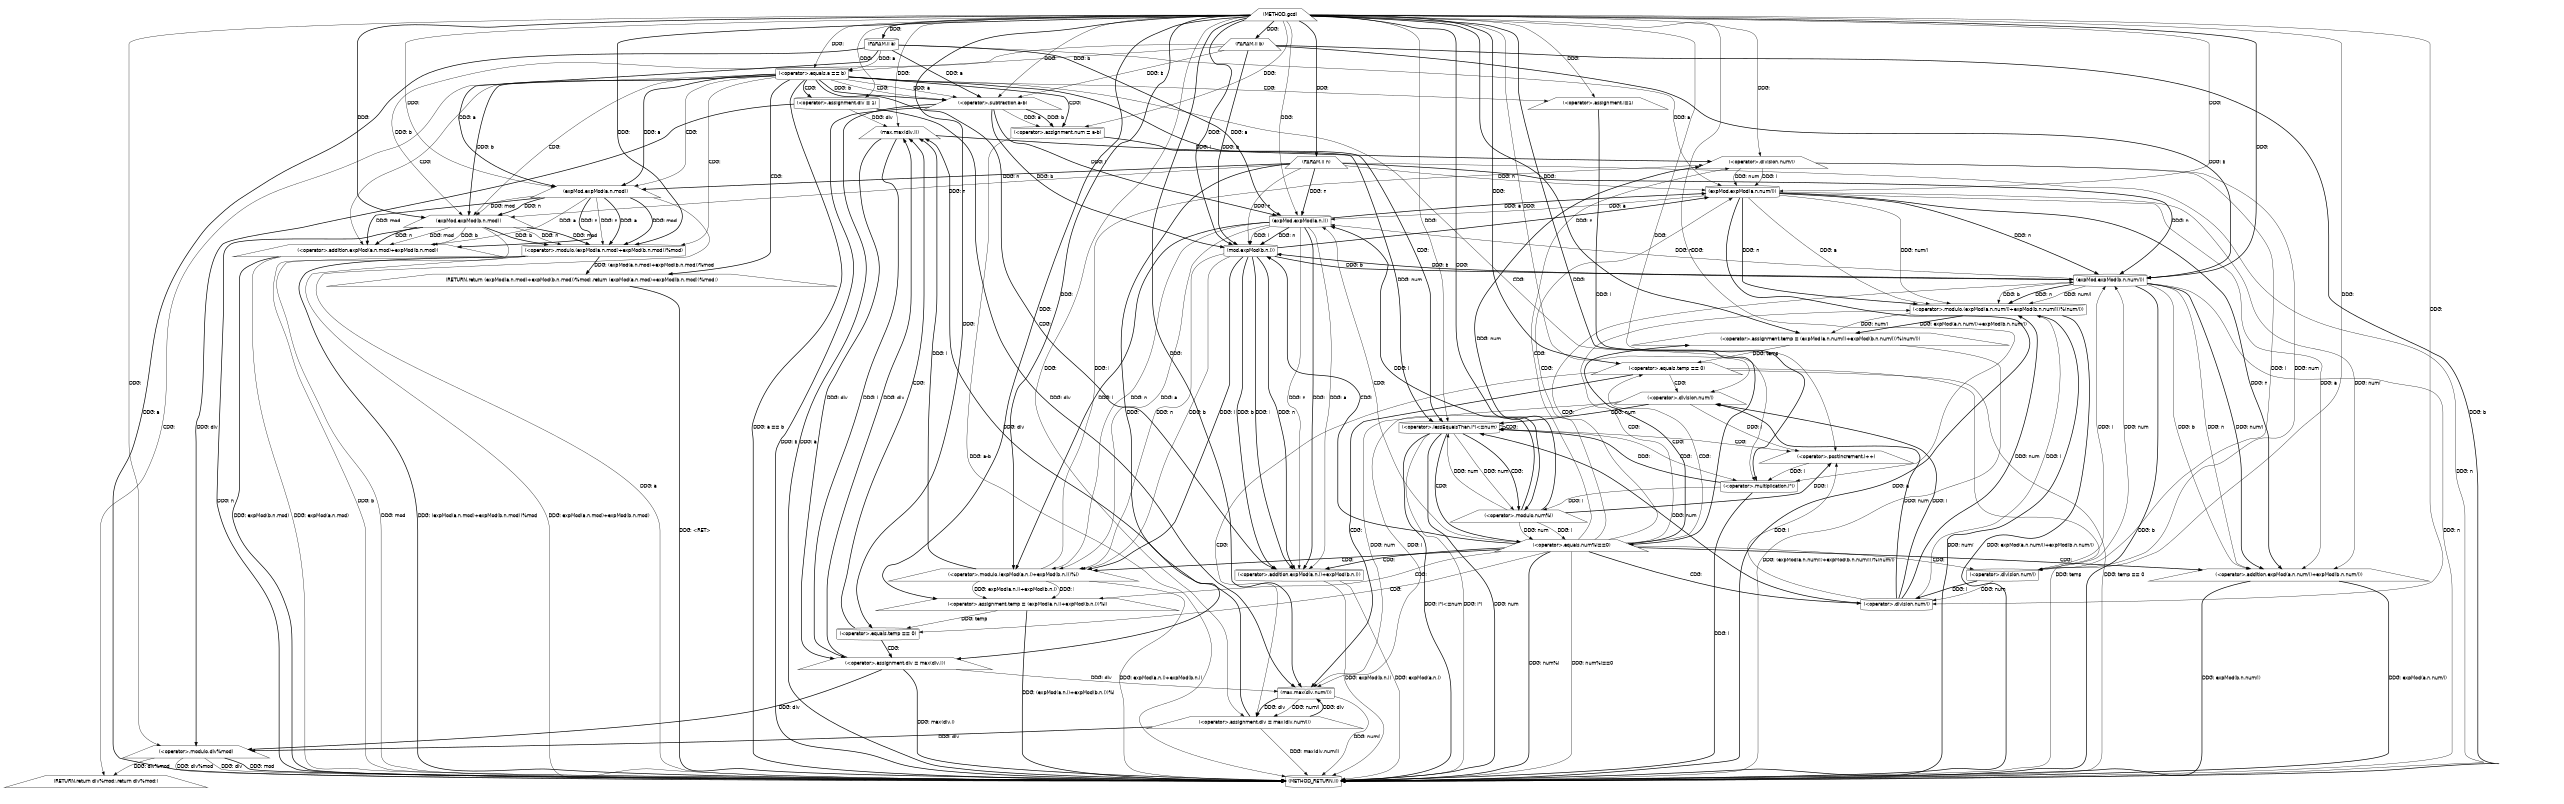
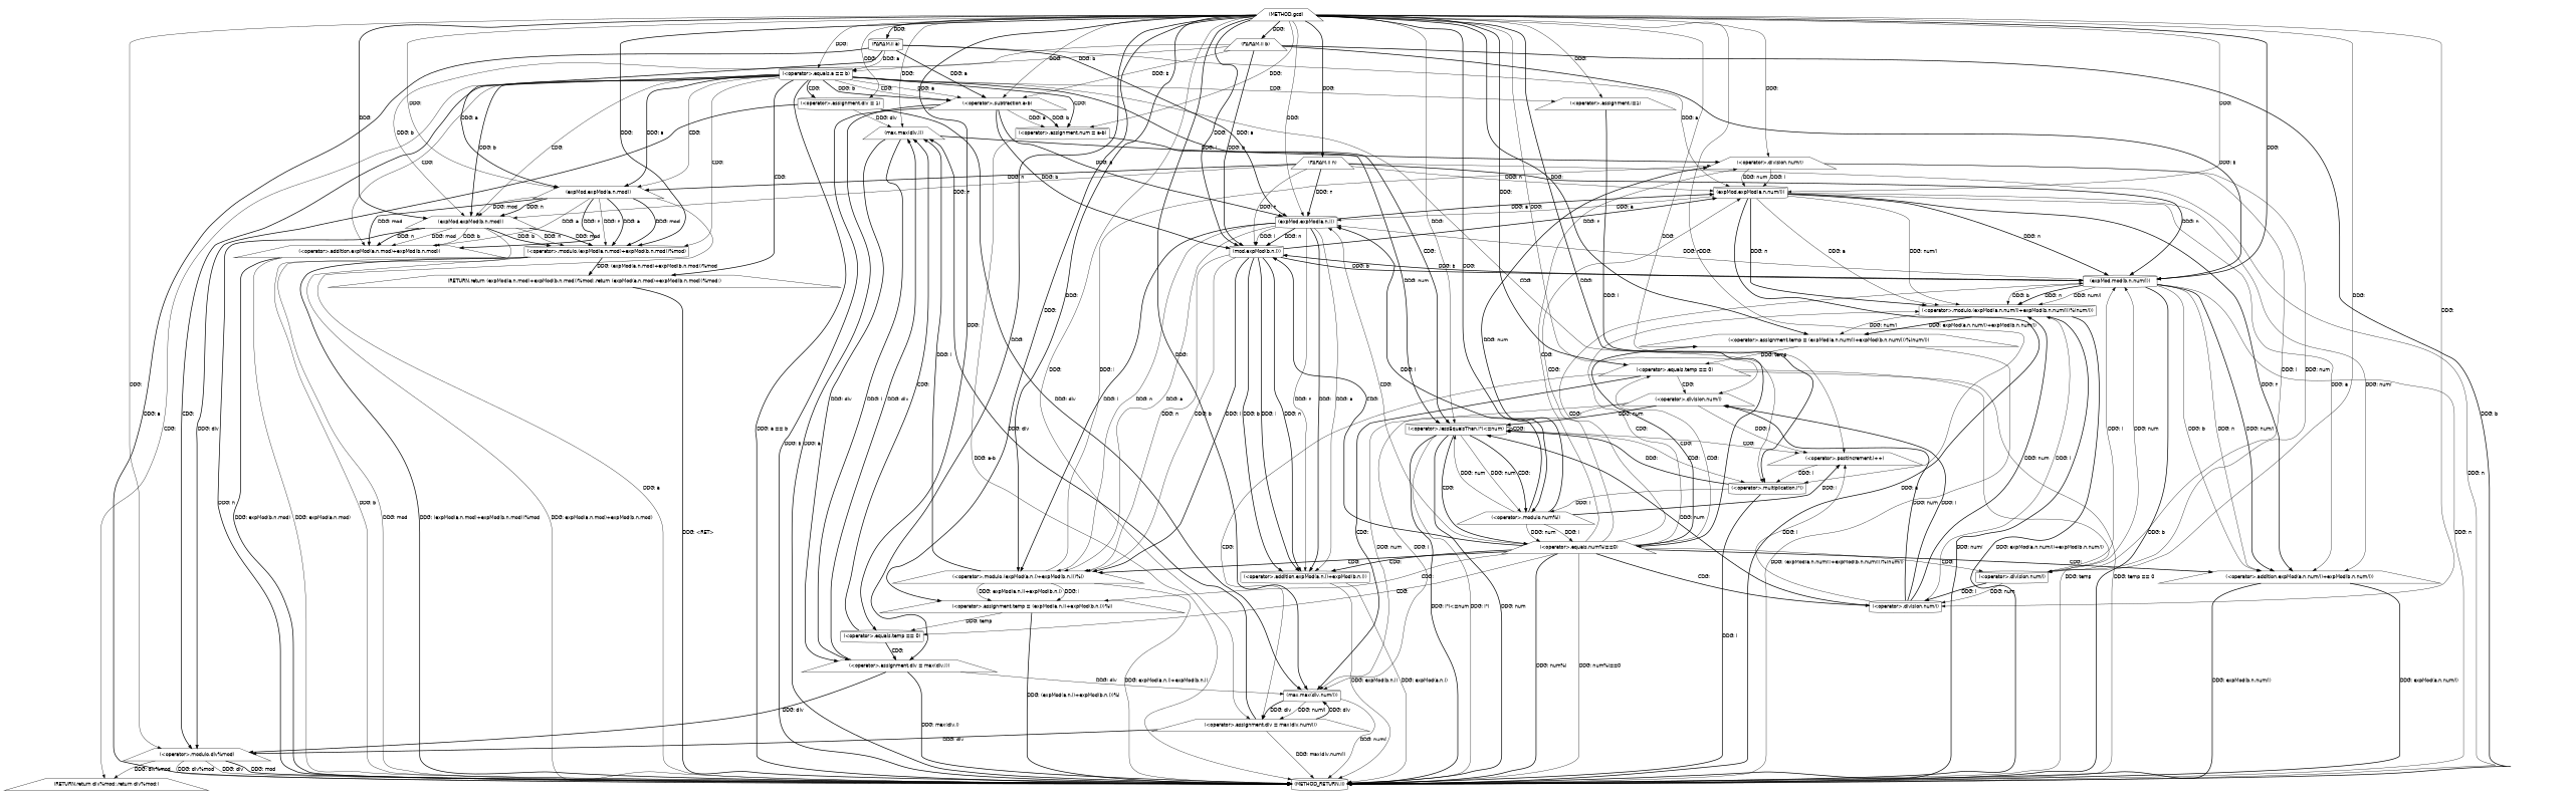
  digraph {
    fontname="DejaVu Sans"
    node [fontname="DejaVu Sans" shape=trapezium]
    edge [fontname="DejaVu Sans" style=solid]
    n1 [label="(METHOD,gcd)"]
    n2 [label="(PARAM,ll a)" shape=cylinder]
    n3 [label="(PARAM,ll b)"]
    n4 [label="(PARAM,ll n)"]
    n5 [label="(<operator>.assignment,div = 1)" shape=cylinder]
    n6 [label="(<operator>.assignment,num = a-b)" shape=cylinder]
    n7 [label="(<operator>.equals,a == b)" shape=cylinder]
    n8 [label="(<operator>.assignment,i=1)"]
    n9 [label="(<operator>.lessEqualsThan,i*i<=num)" shape=cylinder]
    n10 [label="(<operator>.postIncrement,i++)"]
    n11 [label="(<operator>.modulo,div%mod)"]
    n12 [label="(<operator>.subtraction,a-b)"]
    n13 [label="(<operator>.modulo,(expMod(a,n,mod)+expMod(b,n,mod))%mod)" shape=cylinder]
    n14 [label="(<operator>.multiplication,i*i)" shape=cylinder]
    n15 [label="(<operator>.equals,num%i==0)"]
    n16 [label="(<operator>.assignment,temp = (expMod(a,n,i)+expMod(b,n,i))%i)"]
    n17 [label="(<operator>.assignment,temp = (expMod(a,n,num/i)+expMod(b,n,num/i))%(num/i))"]
    n18 [label="(<operator>.modulo,num%i)"]
    n19 [label="(<operator>.equals,temp == 0)" shape=cylinder]
    n20 [label="(<operator>.assignment,div = max(div,i))"]
    n21 [label="(<operator>.equals,temp == 0)"]
    n22 [label="(<operator>.assignment,div = max(div,num/i))"]
    n23 [label="(expMod,expMod(a,n,mod))"]
    n24 [label="(expMod,expMod(b,n,mod))"]
    n25 [label="(<operator>.modulo,(expMod(a,n,i)+expMod(b,n,i))%i)"]
    n26 [label="(max,max(div,i))"]
    n27 [label="(<operator>.division,num/i)" shape=cylinder]
    n28 [label="(max,max(div,num/i))" shape=cylinder]
    n29 [label="(expMod,expMod(a,n,i))" shape=cylinder]
    n30 [label="(mod,expMod(b,n,i))" shape=cylinder]
    n31 [label="(expMod,expMod(a,n,num/i))" shape=cylinder]
-   n32 [label="(expMod,expMod(b,n,num/i))" shape=cylinder]
+   n32 [label="(expMod,mod(b,n,num/i))" shape=cylinder]
    n33 [label="(<operator>.division,num/i)"]
    n34 [label="(<operator>.division,num/i)"]
    n35 [label="(<operator>.division,num/i)" shape=cylinder]
    n36 [label="(METHOD_RETURN,ll)" shape=cylinder]
    n37 [label="(RETURN,return div%mod;,return div%mod;)"]
    n38 [label="(RETURN,return (expMod(a,n,mod)+expMod(b,n,mod))%mod;,return (expMod(a,n,mod)+expMod(b,n,mod))%mod;)"]
    n39 [label="(<operator>.addition,expMod(a,n,mod)+expMod(b,n,mod))"]
    n40 [label="(<operator>.modulo,(expMod(a,n,num/i)+expMod(b,n,num/i))%(num/i))" shape=cylinder]
    n41 [label="(<operator>.addition,expMod(a,n,i)+expMod(b,n,i))" shape=cylinder]
    n42 [label="(<operator>.addition,expMod(a,n,num/i)+expMod(b,n,num/i))"]
    n1 -> n2 [label="DDG: " style=bold]
    n1 -> n3 [label="DDG: " style=bold]
    n1 -> n4 [label="DDG: " style=bold]
    n1 -> n5 [label="DDG: "]
    n1 -> n6 [label="DDG: "]
    n1 -> n7 [label="DDG: "]
    n1 -> n8 [label="DDG: "]
    n1 -> n9 [label="DDG: "]
    n1 -> n10 [label="DDG: "]
    n1 -> n11 [label="DDG: "]
    n1 -> n12 [label="DDG: "]
    n1 -> n13 [label="DDG: " style=bold]
    n1 -> n14 [label="DDG: "]
    n1 -> n15 [label="DDG: " style=bold]
    n1 -> n16 [label="DDG: " style=bold]
    n1 -> n17 [label="DDG: " style=bold]
    n1 -> n18 [label="DDG: " style=bold]
    n1 -> n19 [label="DDG: " style=bold]
-   n4 -> n20 [label="DDG: " style=bold]
+   n1 -> n20 [label="DDG: " style=bold]
    n1 -> n21 [label="DDG: " style=bold]
    n1 -> n22 [label="DDG: "]
    n1 -> n23 [label="DDG: "]
    n1 -> n24 [label="DDG: " style=bold]
    n1 -> n25 [label="DDG: " style=bold]
    n1 -> n26 [label="DDG: "]
    n1 -> n27 [label="DDG: "]
    n1 -> n28 [label="DDG: " style=bold]
    n1 -> n29 [label="DDG: "]
    n1 -> n30 [label="DDG: " style=bold]
    n1 -> n31 [label="DDG: "]
    n1 -> n32 [label="DDG: " style=bold]
    n1 -> n33 [label="DDG: "]
    n1 -> n34 [label="DDG: "]
    n1 -> n35 [label="DDG: "]
    n2 -> n7 [label="DDG: a"]
    n2 -> n12 [label="DDG: a" style=bold]
    n2 -> n23 [label="DDG: a" style=bold]
    n2 -> n29 [label="DDG: a" style=bold]
    n2 -> n31 [label="DDG: a"]
    n2 -> n36 [label="DDG: a" style=bold]
    n3 -> n7 [label="DDG: b"]
    n3 -> n12 [label="DDG: b"]
    n3 -> n24 [label="DDG: b"]
    n3 -> n30 [label="DDG: b" style=bold]
    n3 -> n32 [label="DDG: b" style=bold]
    n3 -> n36 [label="DDG: b" style=bold]
    n4 -> n23 [label="DDG: n" style=bold]
    n4 -> n24 [label="DDG: n"]
    n4 -> n29 [label="DDG: n" style=bold]
    n4 -> n30 [label="DDG: n"]
    n4 -> n31 [label="DDG: n"]
    n4 -> n32 [label="DDG: n" style=bold]
    n4 -> n36 [label="DDG: n"]
    n5 -> n11 [label="DDG: div" style=bold]
    n5 -> n26 [label="DDG: div"]
    n5 -> n28 [label="DDG: div" style=bold]
    n6 -> n9 [label="DDG: num" style=bold]
    n6 -> n36 [label="DDG: a-b"]
    n7 -> n5 [label="CDG: " style=bold]
    n7 -> n6 [label="CDG: " style=bold]
    n7 -> n8 [label="CDG: "]
    n7 -> n9 [label="CDG: " style=bold]
-   n7 -> n41 [label="CDG: " style=bold]
+   n7 -> n11 [label="CDG: " style=bold]
    n7 -> n12 [label="DDG: a"]
    n7 -> n12 [label="DDG: b" style=bold]
    n7 -> n12 [label="CDG: "]
    n7 -> n13 [label="CDG: "]
    n7 -> n14 [label="CDG: "]
    n7 -> n23 [label="DDG: a" style=bold]
    n7 -> n23 [label="CDG: "]
    n7 -> n24 [label="DDG: b" style=bold]
    n7 -> n24 [label="CDG: "]
    n7 -> n36 [label="DDG: a == b" style=bold]
    n7 -> n37 [label="CDG: "]
    n7 -> n38 [label="CDG: " style=bold]
    n7 -> n39 [label="CDG: "]
    n8 -> n14 [label="DDG: i" style=bold]
    n9 -> n9 [label="CDG: " style=bold]
    n9 -> n10 [label="CDG: "]
    n9 -> n14 [label="CDG: "]
    n9 -> n15 [label="CDG: " style=bold]
    n9 -> n18 [label="DDG: num"]
    n9 -> n18 [label="CDG: " style=bold]
    n9 -> n36 [label="DDG: i*i"]
    n9 -> n36 [label="DDG: num" style=bold]
    n9 -> n36 [label="DDG: i*i<=num" style=bold]
    n10 -> n14 [label="DDG: i"]
    n11 -> n36 [label="DDG: div"]
    n11 -> n36 [label="DDG: mod" style=bold]
    n11 -> n36 [label="DDG: div%mod"]
    n11 -> n37 [label="DDG: div%mod"]
    n12 -> n6 [label="DDG: a"]
    n12 -> n6 [label="DDG: b" style=bold]
-   n12 -> n29 [label="DDG: i" style=bold]
+   n12 -> n29 [label="DDG: a" style=bold]
    n12 -> n30 [label="DDG: b" style=bold]
    n12 -> n36 [label="DDG: a" style=bold]
    n12 -> n36 [label="DDG: b" style=bold]
    n13 -> n36 [label="DDG: expMod(a,n,mod)+expMod(b,n,mod)"]
    n13 -> n36 [label="DDG: mod"]
    n13 -> n36 [label="DDG: (expMod(a,n,mod)+expMod(b,n,mod))%mod" style=bold]
    n13 -> n38 [label="DDG: (expMod(a,n,mod)+expMod(b,n,mod))%mod" style=bold]
    n14 -> n9 [label="DDG: i" style=bold]
    n14 -> n18 [label="DDG: i"]
    n14 -> n36 [label="DDG: i" style=bold]
    n15 -> n16 [label="CDG: "]
    n15 -> n17 [label="CDG: " style=bold]
    n15 -> n19 [label="CDG: "]
    n15 -> n21 [label="CDG: "]
    n15 -> n25 [label="CDG: " style=bold]
    n15 -> n27 [label="CDG: " style=bold]
    n15 -> n29 [label="CDG: "]
    n15 -> n30 [label="CDG: " style=bold]
    n15 -> n31 [label="CDG: "]
    n15 -> n32 [label="CDG: "]
    n15 -> n34 [label="CDG: "]
    n15 -> n35 [label="CDG: "]
    n15 -> n36 [label="DDG: num%i" style=bold]
    n15 -> n36 [label="DDG: num%i==0"]
    n15 -> n40 [label="CDG: "]
    n15 -> n41 [label="CDG: " style=bold]
    n15 -> n42 [label="CDG: " style=bold]
    n16 -> n19 [label="DDG: temp"]
    n16 -> n36 [label="DDG: (expMod(a,n,i)+expMod(b,n,i))%i" style=bold]
    n17 -> n21 [label="DDG: temp"]
    n17 -> n36 [label="DDG: (expMod(a,n,num/i)+expMod(b,n,num/i))%(num/i)"]
    n18 -> n9 [label="DDG: num"]
    n18 -> n10 [label="DDG: i" style=bold]
    n18 -> n15 [label="DDG: i"]
    n18 -> n15 [label="DDG: num"]
    n18 -> n29 [label="DDG: i" style=bold]
    n18 -> n34 [label="DDG: num" style=bold]
    n19 -> n20 [label="CDG: " style=bold]
    n19 -> n26 [label="CDG: " style=bold]
    n20 -> n11 [label="DDG: div" style=bold]
    n20 -> n26 [label="DDG: div" style=bold]
    n20 -> n28 [label="DDG: div"]
    n20 -> n36 [label="DDG: max(div,i)" style=bold]
    n21 -> n22 [label="CDG: "]
    n21 -> n28 [label="CDG: " style=bold]
    n21 -> n33 [label="CDG: "]
    n21 -> n36 [label="DDG: temp"]
    n21 -> n36 [label="DDG: temp == 0"]
    n22 -> n11 [label="DDG: div" style=bold]
    n22 -> n26 [label="DDG: div" style=bold]
    n22 -> n28 [label="DDG: div" style=bold]
    n22 -> n36 [label="DDG: max(div,num/i)"]
    n23 -> n13 [label="DDG: mod" style=bold]
    n23 -> n13 [label="DDG: n"]
    n23 -> n13 [label="DDG: a" style=bold]
    n23 -> n24 [label="DDG: n" style=bold]
    n23 -> n24 [label="DDG: mod"]
    n23 -> n36 [label="DDG: a"]
    n23 -> n39 [label="DDG: mod" style=bold]
    n23 -> n39 [label="DDG: n" style=bold]
    n23 -> n39 [label="DDG: a"]
    n24 -> n13 [label="DDG: n"]
    n24 -> n13 [label="DDG: mod" style=bold]
    n24 -> n13 [label="DDG: b" style=bold]
    n24 -> n36 [label="DDG: b"]
    n24 -> n36 [label="DDG: n" style=bold]
    n24 -> n39 [label="DDG: n" style=bold]
    n24 -> n39 [label="DDG: mod"]
    n24 -> n39 [label="DDG: b"]
    n25 -> n16 [label="DDG: i"]
    n25 -> n16 [label="DDG: expMod(a,n,i)+expMod(b,n,i)"]
    n25 -> n26 [label="DDG: i" style=bold]
    n25 -> n34 [label="DDG: i"]
    n25 -> n36 [label="DDG: expMod(a,n,i)+expMod(b,n,i)"]
    n26 -> n20 [label="DDG: div" style=bold]
    n26 -> n20 [label="DDG: i" style=bold]
    n26 -> n34 [label="DDG: i" style=bold]
    n27 -> n9 [label="DDG: num" style=bold]
    n27 -> n10 [label="DDG: i"]
    n27 -> n33 [label="DDG: num" style=bold]
    n27 -> n33 [label="DDG: i" style=bold]
    n27 -> n40 [label="DDG: i"]
    n27 -> n40 [label="DDG: num" style=bold]
    n28 -> n22 [label="DDG: num/i"]
    n28 -> n22 [label="DDG: div" style=bold]
    n28 -> n36 [label="DDG: num/i"]
    n29 -> n25 [label="DDG: n"]
    n29 -> n25 [label="DDG: i" style=bold]
    n29 -> n25 [label="DDG: a"]
    n29 -> n30 [label="DDG: n" style=bold]
    n29 -> n30 [label="DDG: i"]
    n29 -> n31 [label="DDG: a" style=bold]
    n29 -> n41 [label="DDG: n"]
    n29 -> n41 [label="DDG: i" style=bold]
    n29 -> n41 [label="DDG: a"]
    n30 -> n25 [label="DDG: n"]
    n30 -> n25 [label="DDG: b"]
    n30 -> n25 [label="DDG: i" style=bold]
    n30 -> n31 [label="DDG: n" style=bold]
    n30 -> n32 [label="DDG: b" style=bold]
    n30 -> n41 [label="DDG: n" style=bold]
    n30 -> n41 [label="DDG: b" style=bold]
    n30 -> n41 [label="DDG: i" style=bold]
    n31 -> n29 [label="DDG: a"]
    n31 -> n32 [label="DDG: n" style=bold]
    n31 -> n36 [label="DDG: a" style=bold]
    n31 -> n40 [label="DDG: a"]
    n31 -> n40 [label="DDG: num/i"]
    n31 -> n40 [label="DDG: n" style=bold]
    n31 -> n42 [label="DDG: a"]
    n31 -> n42 [label="DDG: num/i"]
    n31 -> n42 [label="DDG: n" style=bold]
    n32 -> n29 [label="DDG: n"]
    n32 -> n30 [label="DDG: b" style=bold]
    n32 -> n36 [label="DDG: b" style=bold]
    n32 -> n36 [label="DDG: n"]
    n32 -> n40 [label="DDG: n" style=bold]
    n32 -> n40 [label="DDG: num/i"]
    n32 -> n40 [label="DDG: b"]
    n32 -> n42 [label="DDG: n"]
    n32 -> n42 [label="DDG: num/i" style=bold]
    n32 -> n42 [label="DDG: b"]
    n33 -> n9 [label="DDG: num" style=bold]
    n33 -> n10 [label="DDG: i"]
    n33 -> n28 [label="DDG: i"]
    n33 -> n28 [label="DDG: num"]
    n34 -> n31 [label="DDG: i"]
    n34 -> n31 [label="DDG: num"]
    n34 -> n35 [label="DDG: num"]
    n34 -> n35 [label="DDG: i"]
    n35 -> n27 [label="DDG: num"]
    n35 -> n27 [label="DDG: i" style=bold]
    n35 -> n32 [label="DDG: i"]
    n35 -> n32 [label="DDG: num"]
    n38 -> n36 [label="DDG: <RET>" style=bold]
    n39 -> n36 [label="DDG: expMod(a,n,mod)"]
    n39 -> n36 [label="DDG: expMod(b,n,mod)" style=bold]
    n40 -> n17 [label="DDG: num/i"]
    n40 -> n17 [label="DDG: expMod(a,n,num/i)+expMod(b,n,num/i)" style=bold]
    n40 -> n36 [label="DDG: expMod(a,n,num/i)+expMod(b,n,num/i)" style=bold]
    n40 -> n36 [label="DDG: num/i" style=bold]
    n41 -> n36 [label="DDG: expMod(a,n,i)"]
    n41 -> n36 [label="DDG: expMod(b,n,i)"]
    n42 -> n36 [label="DDG: expMod(a,n,num/i)" style=bold]
    n42 -> n36 [label="DDG: expMod(b,n,num/i)" style=bold]
  }
